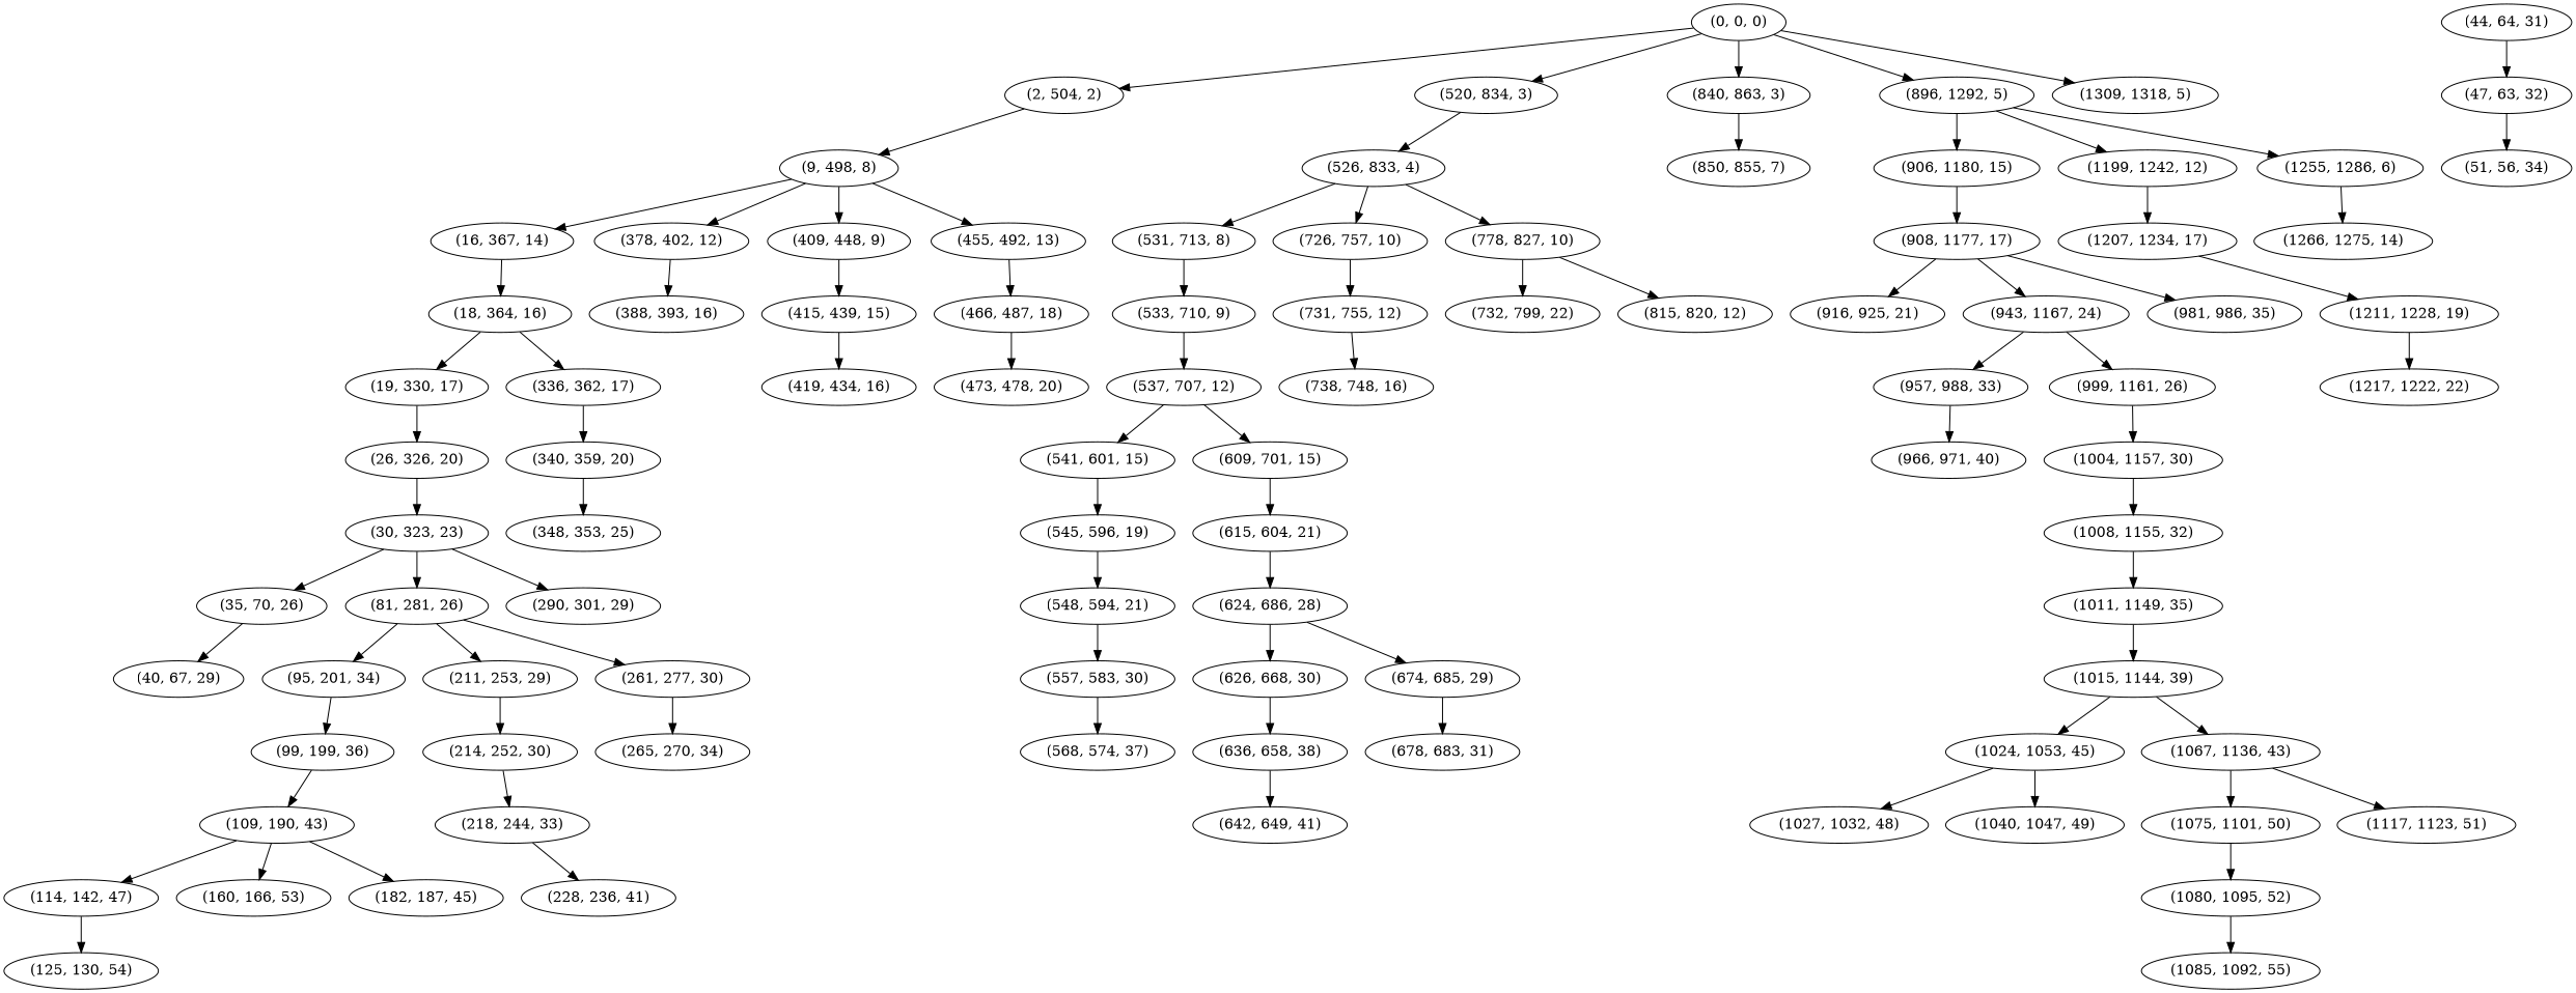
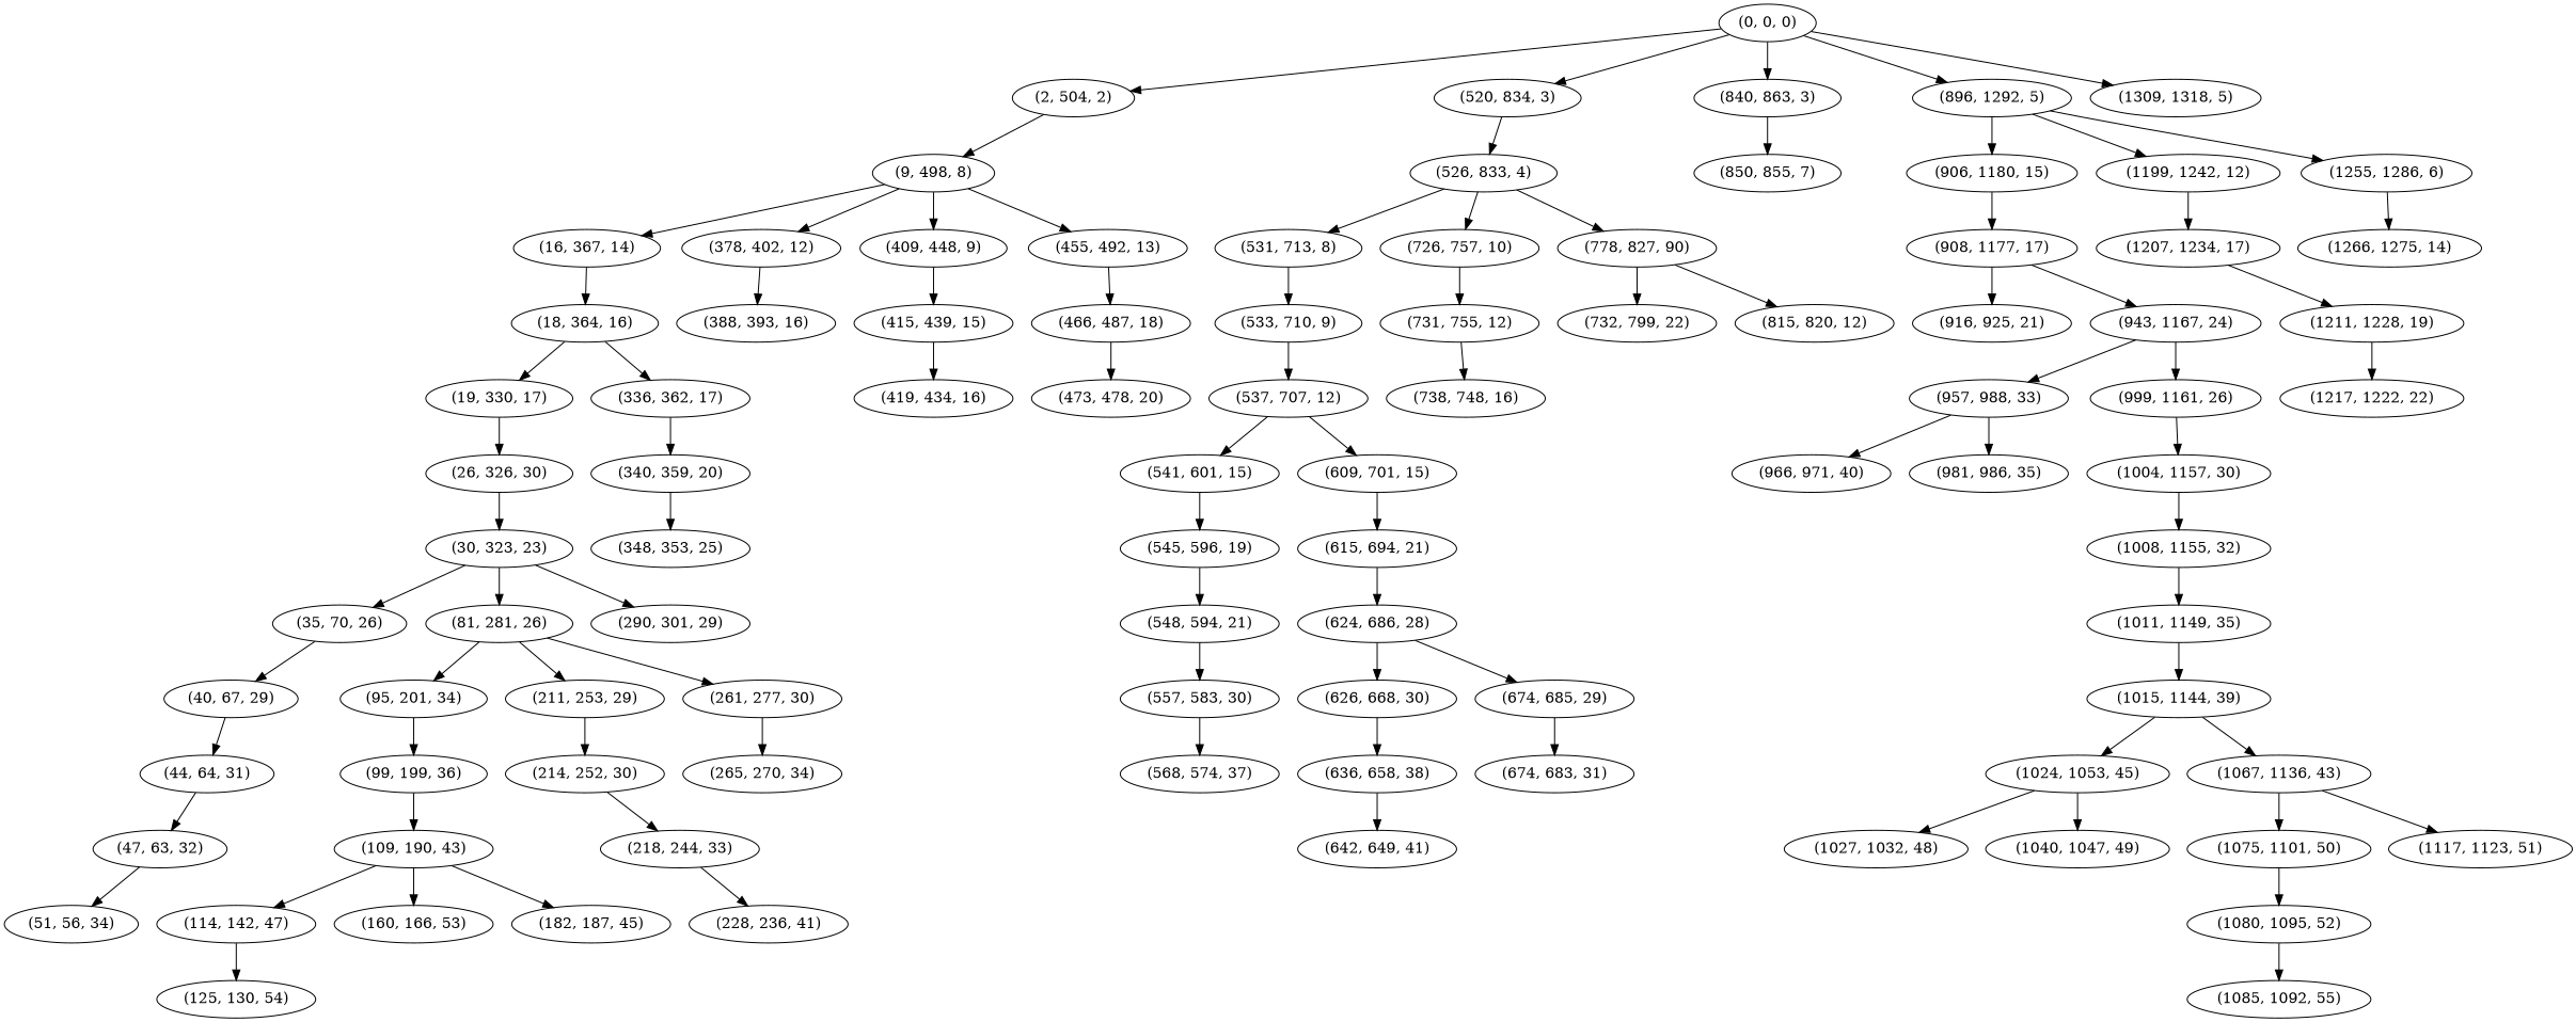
  digraph {
    "(0, 0, 0)"
    "(2, 504, 2)"
    "(520, 834, 3)"
    "(840, 863, 3)"
    "(896, 1292, 5)"
    "(1309, 1318, 5)"
    "(9, 498, 8)"
    "(526, 833, 4)"
    "(850, 855, 7)"
    "(906, 1180, 15)"
    "(1199, 1242, 12)"
    "(1255, 1286, 6)"
    "(16, 367, 14)"
    "(378, 402, 12)"
    "(409, 448, 9)"
    "(455, 492, 13)"
    "(18, 364, 16)"
    "(388, 393, 16)"
    "(415, 439, 15)"
    "(466, 487, 18)"
    "(19, 330, 17)"
    "(336, 362, 17)"
-   "(26, 326, 20)"
+   "(26, 326, 20)" [label="(26, 326, 30)"]
    "(340, 359, 20)"
    "(30, 323, 23)"
    "(35, 70, 26)"
    "(81, 281, 26)"
    "(290, 301, 29)"
    "(40, 67, 29)"
    "(95, 201, 34)"
    "(211, 253, 29)"
    "(261, 277, 30)"
    "(44, 64, 31)"
    "(47, 63, 32)"
    "(51, 56, 34)"
    "(99, 199, 36)"
    "(214, 252, 30)"
    "(265, 270, 34)"
    "(109, 190, 43)"
    "(114, 142, 47)"
    "(160, 166, 53)"
    "(182, 187, 45)"
    "(125, 130, 54)"
    "(218, 244, 33)"
    "(228, 236, 41)"
    "(348, 353, 25)"
    "(419, 434, 16)"
    "(473, 478, 20)"
    "(531, 713, 8)"
    "(726, 757, 10)"
-   "(778, 827, 10)"
+   "(778, 827, 10)" [label="(778, 827, 90)"]
    "(533, 710, 9)"
    "(731, 755, 12)"
    n54 [label="(732, 799, 22)"]
    "(815, 820, 12)"
    "(537, 707, 12)"
    "(541, 601, 15)"
    "(609, 701, 15)"
    "(545, 596, 19)"
-   "(615, 694, 21)" [label="(615, 604, 21)"]
+   "(615, 694, 21)"
    "(548, 594, 21)"
    "(557, 583, 30)"
    "(568, 574, 37)"
    "(624, 686, 28)"
    "(626, 668, 30)"
    "(674, 685, 29)"
    "(636, 658, 38)"
-   "(678, 683, 31)"
+   "(678, 683, 31)" [label="(674, 683, 31)"]
    "(642, 649, 41)"
    "(738, 748, 16)"
    "(908, 1177, 17)"
    "(1207, 1234, 17)"
    "(1266, 1275, 14)"
    "(916, 925, 21)"
    "(943, 1167, 24)"
    "(957, 988, 33)"
    "(999, 1161, 26)"
    "(966, 971, 40)"
    "(981, 986, 35)"
    "(1004, 1157, 30)"
    "(1008, 1155, 32)"
    "(1011, 1149, 35)"
    "(1015, 1144, 39)"
    "(1024, 1053, 45)"
    "(1067, 1136, 43)"
    "(1027, 1032, 48)"
    "(1040, 1047, 49)"
    "(1075, 1101, 50)"
    "(1117, 1123, 51)"
    "(1080, 1095, 52)"
    "(1085, 1092, 55)"
    "(1211, 1228, 19)"
    "(1217, 1222, 22)"
    "(0, 0, 0)" -> "(2, 504, 2)"
    "(0, 0, 0)" -> "(520, 834, 3)"
    "(0, 0, 0)" -> "(840, 863, 3)"
    "(0, 0, 0)" -> "(896, 1292, 5)"
    "(0, 0, 0)" -> "(1309, 1318, 5)"
    "(2, 504, 2)" -> "(9, 498, 8)"
    "(520, 834, 3)" -> "(526, 833, 4)"
    "(840, 863, 3)" -> "(850, 855, 7)"
    "(896, 1292, 5)" -> "(906, 1180, 15)"
    "(896, 1292, 5)" -> "(1199, 1242, 12)"
    "(896, 1292, 5)" -> "(1255, 1286, 6)"
    "(9, 498, 8)" -> "(16, 367, 14)"
    "(9, 498, 8)" -> "(378, 402, 12)"
    "(9, 498, 8)" -> "(409, 448, 9)"
    "(9, 498, 8)" -> "(455, 492, 13)"
    "(526, 833, 4)" -> "(531, 713, 8)"
    "(526, 833, 4)" -> "(726, 757, 10)"
    "(526, 833, 4)" -> "(778, 827, 10)"
    "(906, 1180, 15)" -> "(908, 1177, 17)"
    "(1199, 1242, 12)" -> "(1207, 1234, 17)"
    "(1255, 1286, 6)" -> "(1266, 1275, 14)"
    "(16, 367, 14)" -> "(18, 364, 16)"
    "(378, 402, 12)" -> "(388, 393, 16)"
    "(409, 448, 9)" -> "(415, 439, 15)"
    "(455, 492, 13)" -> "(466, 487, 18)"
    "(18, 364, 16)" -> "(19, 330, 17)"
    "(18, 364, 16)" -> "(336, 362, 17)"
    "(415, 439, 15)" -> "(419, 434, 16)"
    "(466, 487, 18)" -> "(473, 478, 20)"
    "(19, 330, 17)" -> "(26, 326, 20)"
    "(336, 362, 17)" -> "(340, 359, 20)"
    "(26, 326, 20)" -> "(30, 323, 23)"
    "(340, 359, 20)" -> "(348, 353, 25)"
    "(30, 323, 23)" -> "(35, 70, 26)"
    "(30, 323, 23)" -> "(81, 281, 26)"
    "(30, 323, 23)" -> "(290, 301, 29)"
    "(35, 70, 26)" -> "(40, 67, 29)"
    "(81, 281, 26)" -> "(95, 201, 34)"
    "(81, 281, 26)" -> "(211, 253, 29)"
    "(81, 281, 26)" -> "(261, 277, 30)"
+   "(40, 67, 29)" -> "(44, 64, 31)"
    "(95, 201, 34)" -> "(99, 199, 36)"
    "(211, 253, 29)" -> "(214, 252, 30)"
    "(261, 277, 30)" -> "(265, 270, 34)"
    "(44, 64, 31)" -> "(47, 63, 32)"
    "(47, 63, 32)" -> "(51, 56, 34)"
    "(99, 199, 36)" -> "(109, 190, 43)"
    "(214, 252, 30)" -> "(218, 244, 33)"
    "(109, 190, 43)" -> "(114, 142, 47)"
    "(109, 190, 43)" -> "(160, 166, 53)"
    "(109, 190, 43)" -> "(182, 187, 45)"
    "(114, 142, 47)" -> "(125, 130, 54)"
    "(218, 244, 33)" -> "(228, 236, 41)"
    "(531, 713, 8)" -> "(533, 710, 9)"
    "(726, 757, 10)" -> "(731, 755, 12)"
    "(778, 827, 10)" -> n54
    "(778, 827, 10)" -> "(815, 820, 12)"
    "(533, 710, 9)" -> "(537, 707, 12)"
    "(731, 755, 12)" -> "(738, 748, 16)"
    "(537, 707, 12)" -> "(541, 601, 15)"
    "(537, 707, 12)" -> "(609, 701, 15)"
    "(541, 601, 15)" -> "(545, 596, 19)"
    "(609, 701, 15)" -> "(615, 694, 21)"
    "(545, 596, 19)" -> "(548, 594, 21)"
    "(615, 694, 21)" -> "(624, 686, 28)"
    "(548, 594, 21)" -> "(557, 583, 30)"
    "(557, 583, 30)" -> "(568, 574, 37)"
    "(624, 686, 28)" -> "(626, 668, 30)"
    "(624, 686, 28)" -> "(674, 685, 29)"
    "(626, 668, 30)" -> "(636, 658, 38)"
    "(674, 685, 29)" -> "(678, 683, 31)"
    "(636, 658, 38)" -> "(642, 649, 41)"
    "(908, 1177, 17)" -> "(916, 925, 21)"
    "(908, 1177, 17)" -> "(943, 1167, 24)"
    "(1207, 1234, 17)" -> "(1211, 1228, 19)"
    "(943, 1167, 24)" -> "(957, 988, 33)"
    "(943, 1167, 24)" -> "(999, 1161, 26)"
    "(957, 988, 33)" -> "(966, 971, 40)"
-   "(908, 1177, 17)" -> "(981, 986, 35)"
+   "(957, 988, 33)" -> "(981, 986, 35)"
    "(999, 1161, 26)" -> "(1004, 1157, 30)"
    "(1004, 1157, 30)" -> "(1008, 1155, 32)"
    "(1008, 1155, 32)" -> "(1011, 1149, 35)"
    "(1011, 1149, 35)" -> "(1015, 1144, 39)"
    "(1015, 1144, 39)" -> "(1024, 1053, 45)"
    "(1015, 1144, 39)" -> "(1067, 1136, 43)"
    "(1024, 1053, 45)" -> "(1027, 1032, 48)"
    "(1024, 1053, 45)" -> "(1040, 1047, 49)"
    "(1067, 1136, 43)" -> "(1075, 1101, 50)"
    "(1067, 1136, 43)" -> "(1117, 1123, 51)"
    "(1075, 1101, 50)" -> "(1080, 1095, 52)"
    "(1080, 1095, 52)" -> "(1085, 1092, 55)"
    "(1211, 1228, 19)" -> "(1217, 1222, 22)"
  }
